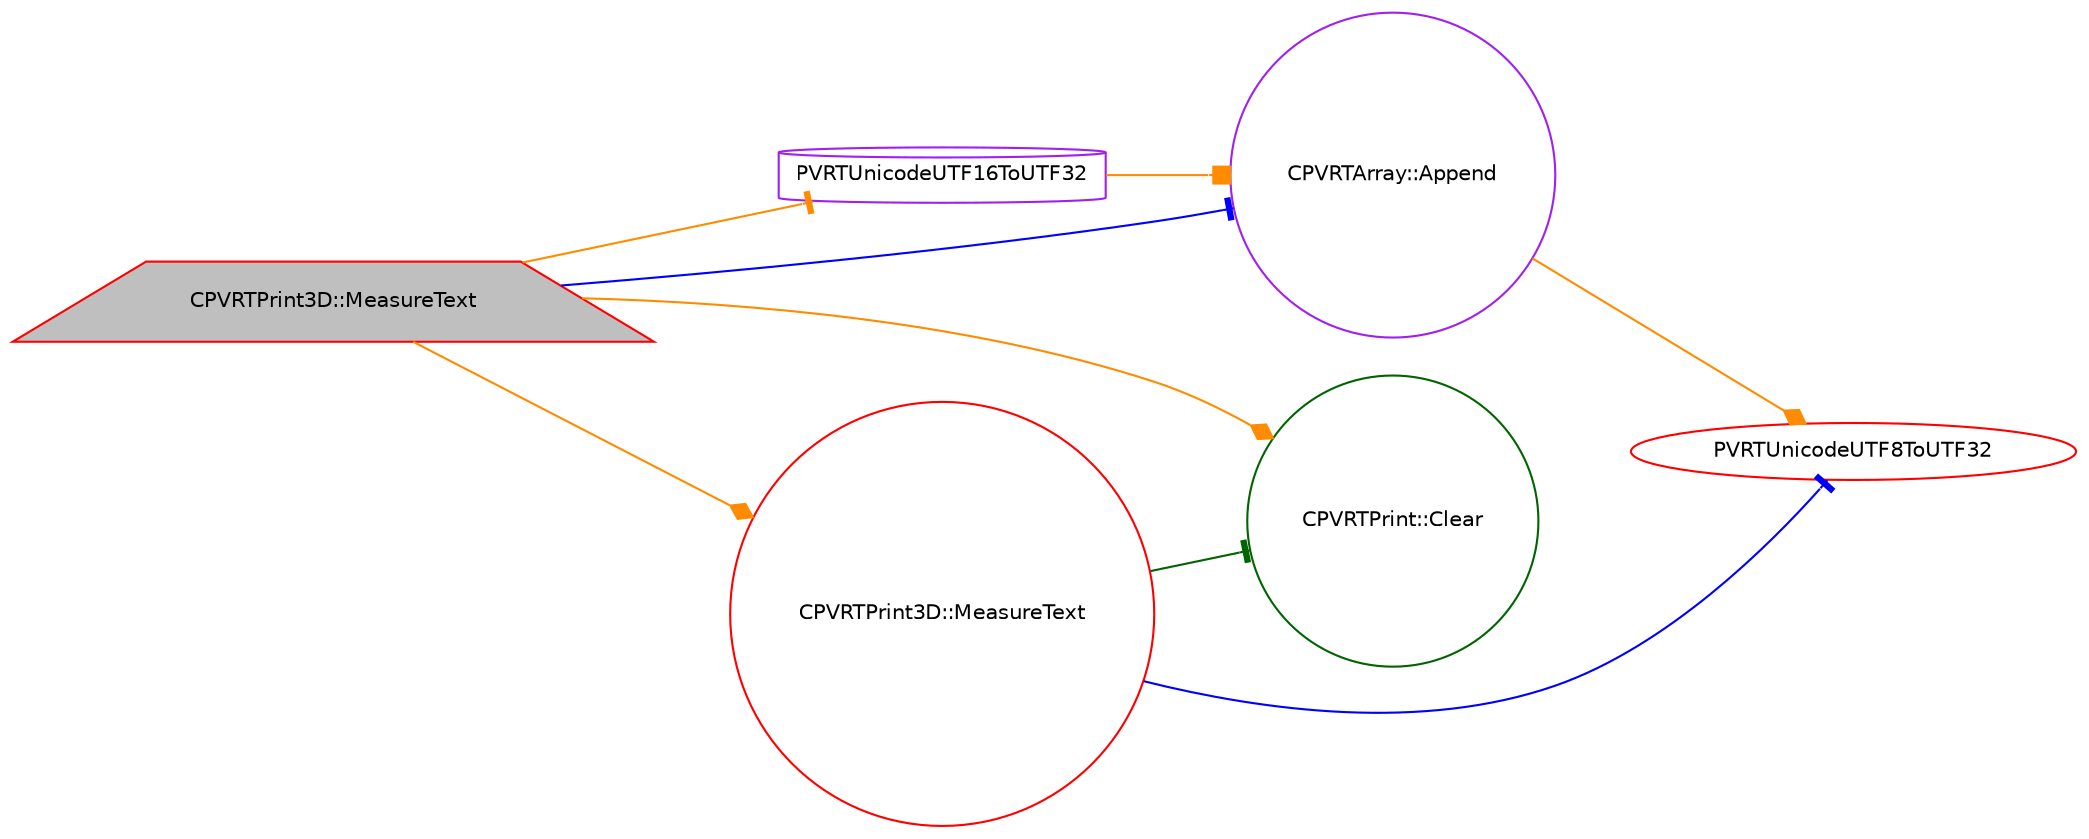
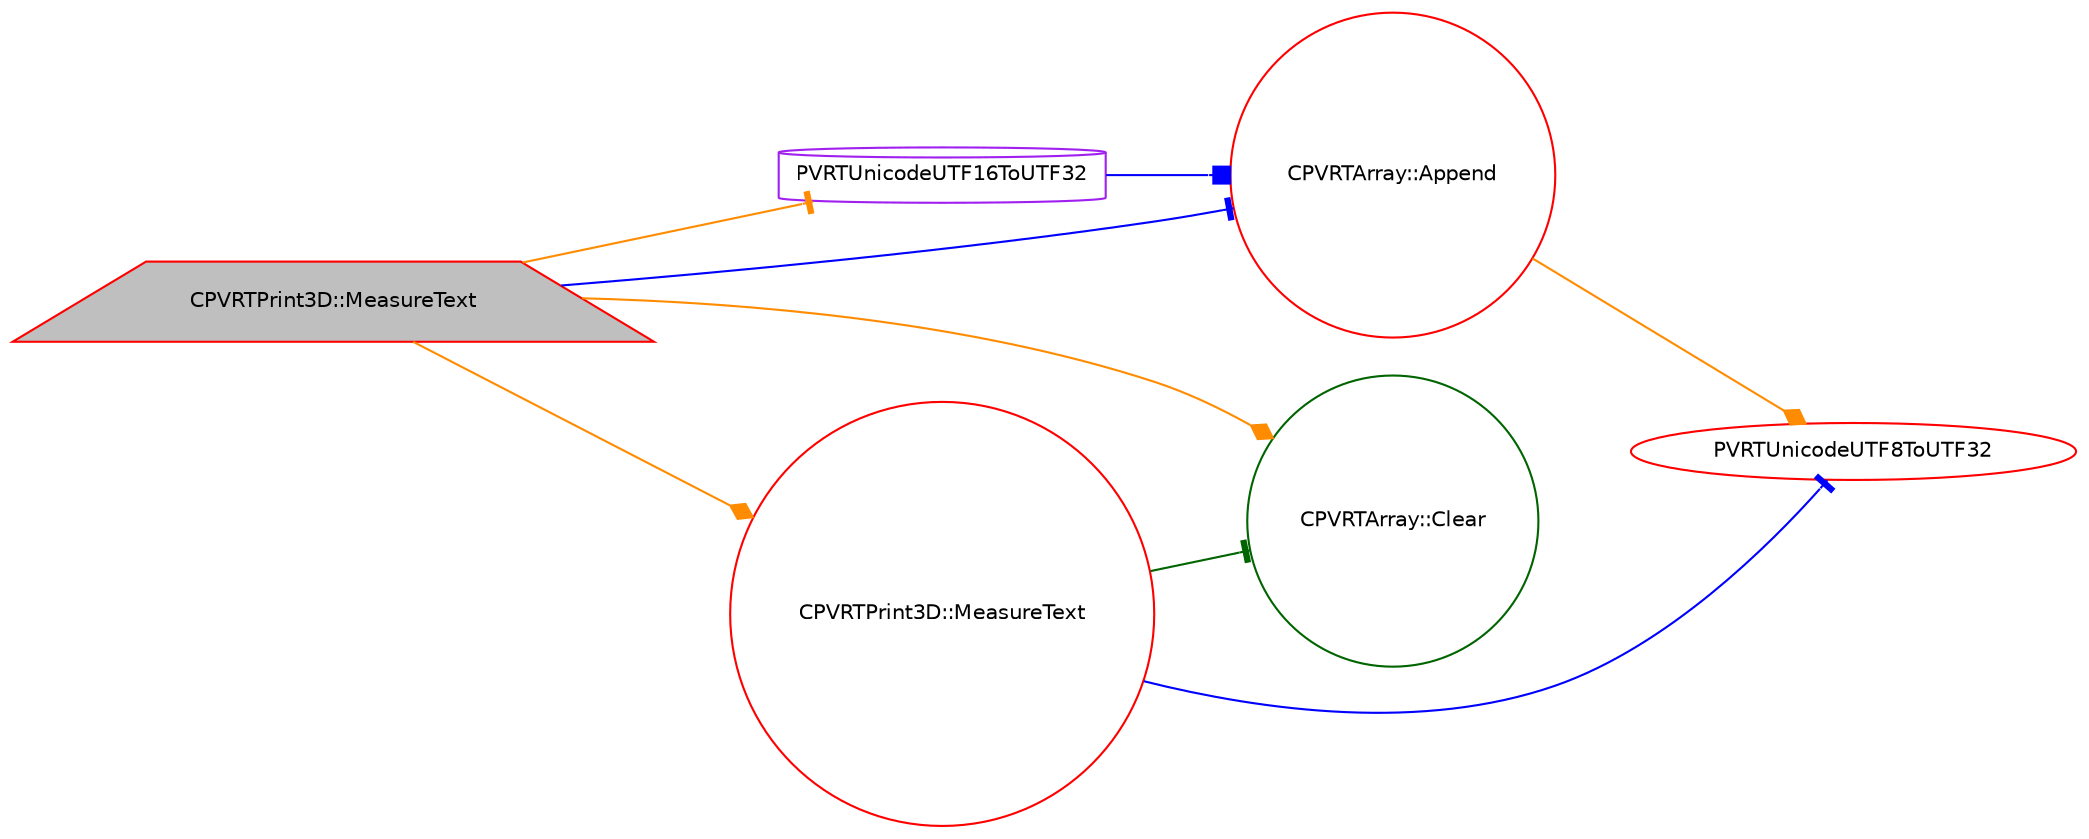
  digraph {
    rankdir=LR
    node [color=red fillcolor=white fontname=Helvetica fontsize=10 shape=circle style=filled]
    edge [arrowhead=tee color=darkorange fontname=Helvetica fontsize=10 labelfontname=Helvetica labelfontsize=10 style=solid]
    n1 [fillcolor=grey75 fontcolor=black height=0.2 label="CPVRTPrint3D::MeasureText" shape=trapezium width=0.4]
-   n2 [color=darkgreen height=0.2 label="CPVRTPrint::Clear" width=0.4]
+   n2 [color=darkgreen height=0.2 label="CPVRTArray::Clear" width=0.4]
    n3 [color=purple height=0.2 label=PVRTUnicodeUTF16ToUTF32 shape=cylinder width=0.4]
-   n4 [color=purple height=0.2 label="CPVRTArray::Append" width=0.4]
+   n4 [height=0.2 label="CPVRTArray::Append" width=0.4]
    n5 [height=0.2 label="CPVRTPrint3D::MeasureText" width=0.4]
    n6 [height=0.2 label=PVRTUnicodeUTF8ToUTF32 shape=ellipse width=0.4]
    n1 -> n2 [arrowhead=diamond]
    n1 -> n3
    n1 -> n4 [color=blue]
    n1 -> n5 [arrowhead=diamond]
-   n3 -> n4 [arrowhead=box]
+   n3 -> n4 [arrowhead=box color=blue]
    n4 -> n6 [arrowhead=diamond]
    n5 -> n2 [color=darkgreen]
    n5 -> n6 [color=blue]
  }
